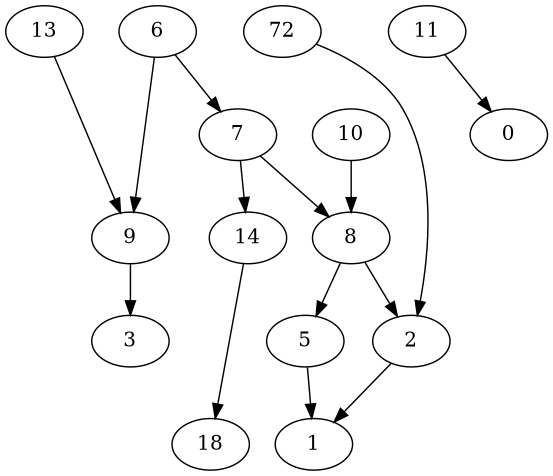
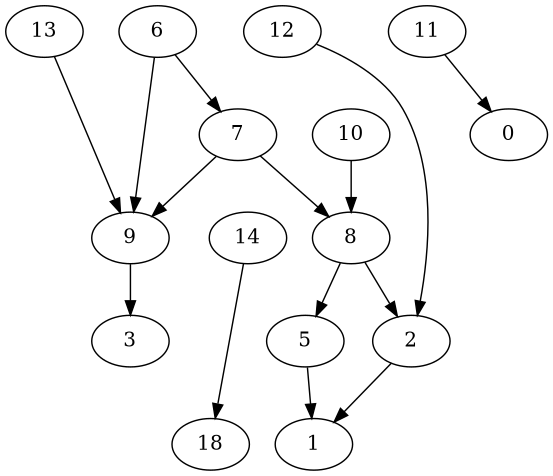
  digraph {
    edge [weight=0]
    2
    1
    6
    7
    9
    8
    14
    3
    10
    5
    n11 [label=18]
-   12 [label=72]
+   12
    11
    0
    13
    2 -> 1
    6 -> 7
    6 -> 9
    7 -> 8
-   7 -> 14
+   7 -> 9
    9 -> 3 [weight=1]
    8 -> 2
    8 -> 5
    14 -> n11
    10 -> 8 [weight=1]
    5 -> 1
    12 -> 2
    11 -> 0
    13 -> 9
  }
